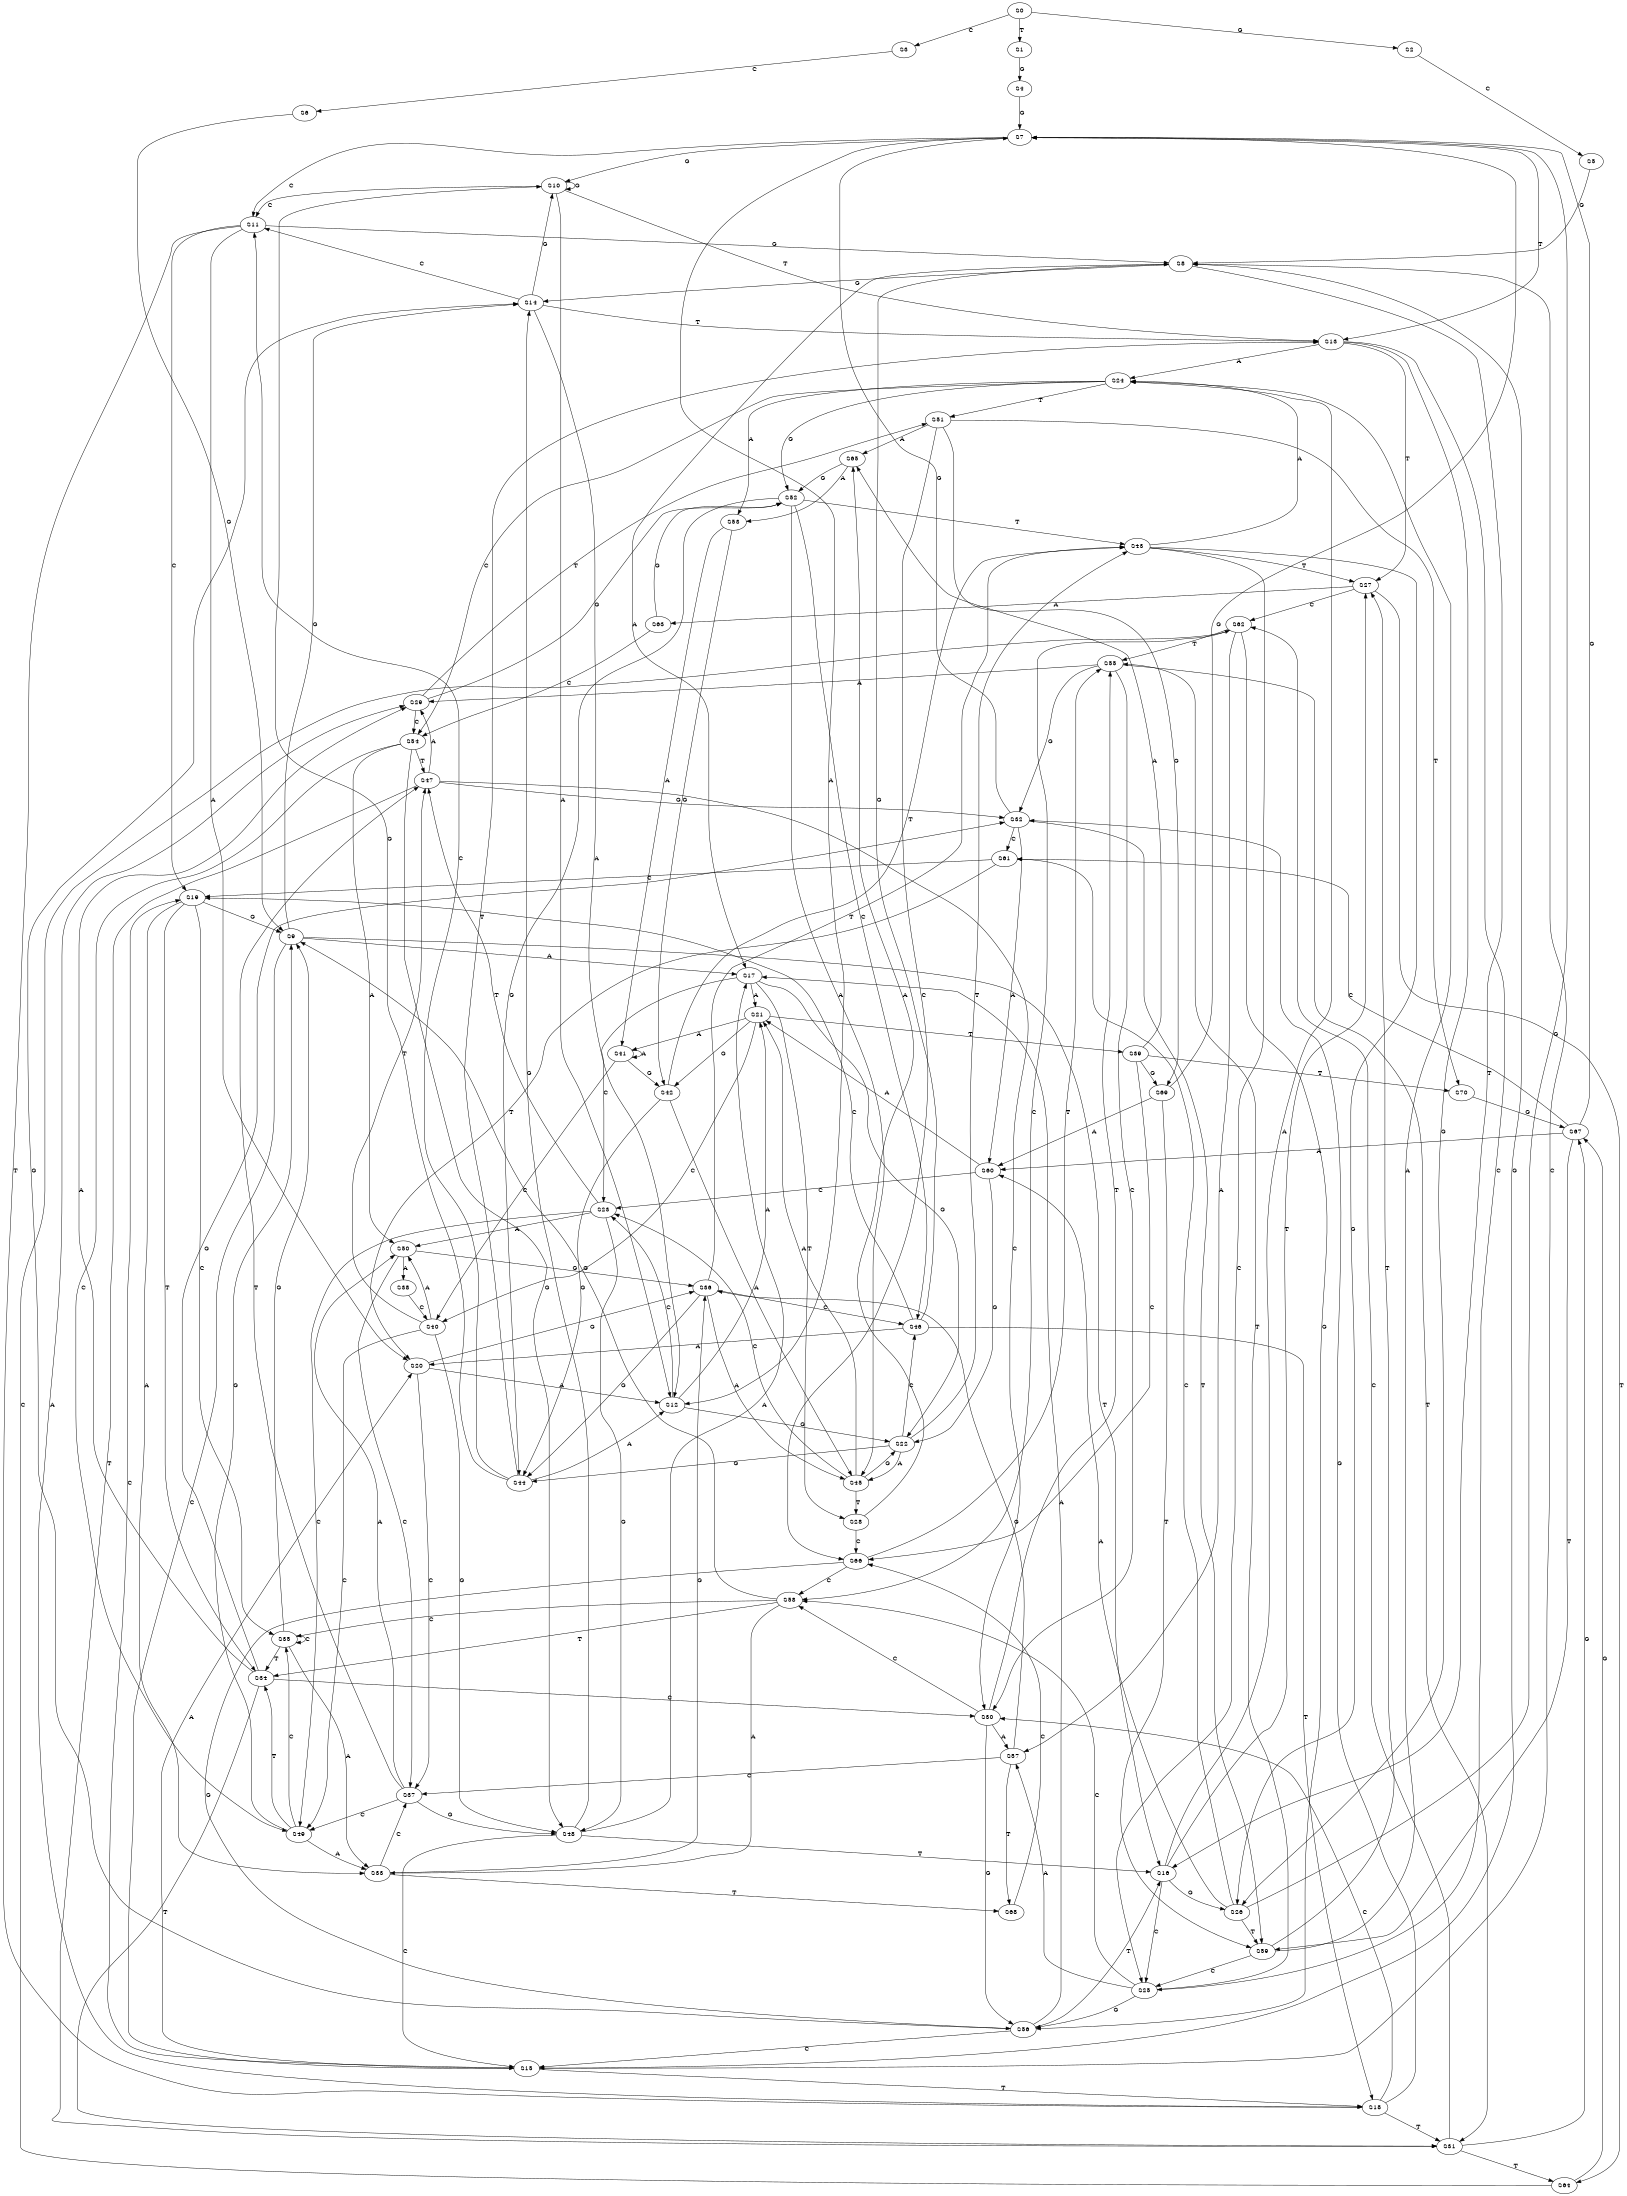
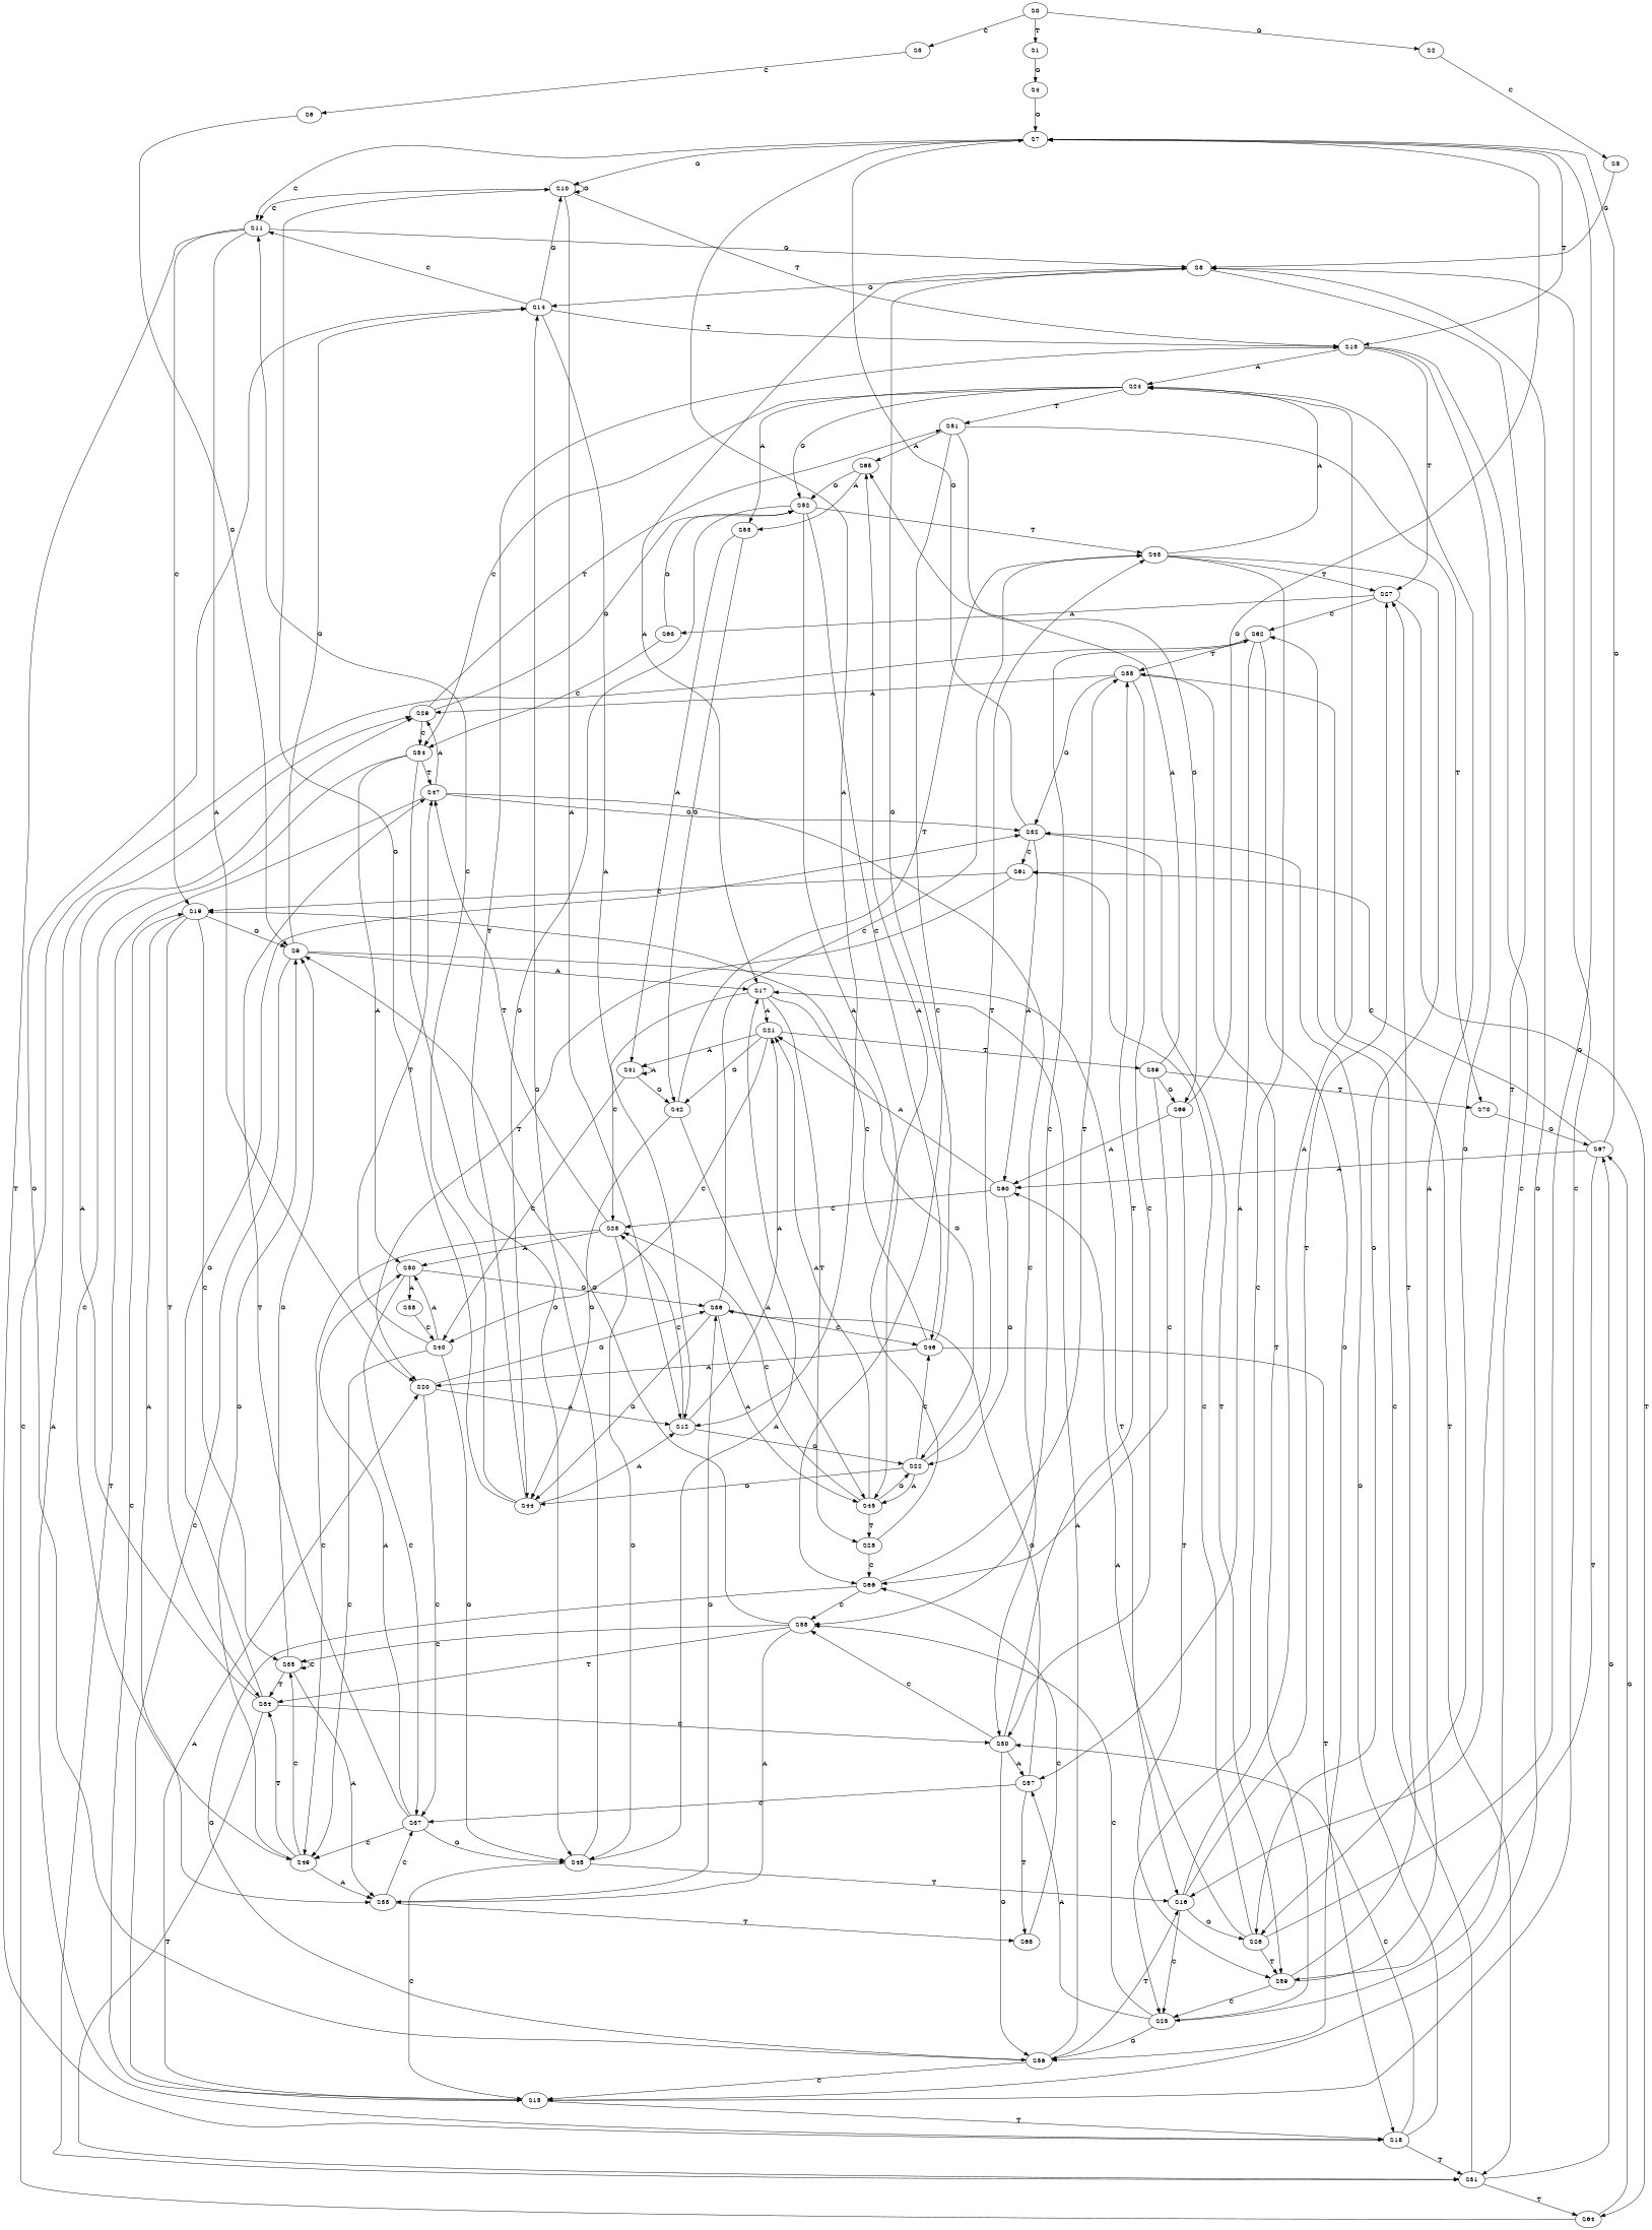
  strict digraph {
    S0
    S1
    S2
    S3
    S4
    S5
    S6
    S7
    S8
    S9
    S10
    S11
    S12
    S13
    S14
    S15
    S16
    S17
    S18
    S19
    S20
    S21
    S22
    S23
    S24
    S25
    S26
    S27
    S28
    S29
    S30
    S31
    S32
    S33
    S34
    S35
    S36
    S37
    S39
    S40
    S41
    S42
    S43
    S44
    S45
    S46
    S47
    S48
    S49
    S50
    S51
    S52
    S53
    S54
    S55
    S56
    S57
    S58
    S59
    S60
    S61
    S62
    S63
    S64
    S65
    S66
    S67
    S68
    S38
    S69
    S70
    S0 -> S1 [label=T]
    S0 -> S2 [label=G]
    S0 -> S3 [label=C]
    S1 -> S4 [label=G]
    S2 -> S5 [label=C]
    S3 -> S6 [label=C]
    S4 -> S7 [label=G]
    S5 -> S8 [label=G]
    S6 -> S9 [label=G]
    S7 -> S10 [label=G]
    S7 -> S11 [label=C]
    S7 -> S12 [label=A]
    S7 -> S13 [label=T]
    S8 -> S14 [label=G]
    S8 -> S15 [label=C]
    S8 -> S16 [label=T]
    S8 -> S17 [label=A]
    S9 -> S14 [label=G]
    S9 -> S15 [label=C]
    S9 -> S16 [label=T]
    S9 -> S17 [label=A]
    S10 -> S10 [label=G]
    S10 -> S11 [label=C]
    S10 -> S12 [label=A]
    S10 -> S13 [label=T]
    S11 -> S8 [label=G]
    S11 -> S18 [label=T]
    S11 -> S19 [label=C]
    S11 -> S20 [label=A]
    S12 -> S21 [label=A]
    S12 -> S22 [label=G]
    S12 -> S23 [label=C]
    S13 -> S24 [label=A]
    S13 -> S25 [label=C]
    S13 -> S26 [label=G]
    S13 -> S27 [label=T]
    S14 -> S10 [label=G]
    S14 -> S11 [label=C]
    S14 -> S12 [label=A]
    S14 -> S13 [label=T]
    S15 -> S8 [label=G]
    S15 -> S18 [label=T]
    S15 -> S19 [label=C]
    S15 -> S20 [label=A]
    S16 -> S24 [label=A]
    S16 -> S25 [label=C]
    S16 -> S26 [label=G]
    S16 -> S27 [label=T]
    S17 -> S21 [label=A]
    S17 -> S22 [label=G]
    S17 -> S23 [label=C]
    S17 -> S28 [label=T]
    S18 -> S29 [label=A]
    S18 -> S30 [label=C]
    S18 -> S31 [label=T]
    S18 -> S32 [label=G]
    S19 -> S9 [label=G]
    S19 -> S33 [label=A]
    S19 -> S34 [label=T]
    S19 -> S35 [label=C]
    S20 -> S12 [label=A]
    S20 -> S36 [label=G]
    S20 -> S37 [label=C]
    S21 -> S39 [label=T]
    S21 -> S40 [label=C]
    S21 -> S41 [label=A]
    S21 -> S42 [label=G]
    S22 -> S43 [label=T]
    S22 -> S44 [label=G]
    S22 -> S45 [label=A]
    S22 -> S46 [label=C]
    S23 -> S47 [label=T]
    S23 -> S48 [label=G]
    S23 -> S49 [label=C]
    S23 -> S50 [label=A]
    S24 -> S51 [label=T]
    S24 -> S52 [label=G]
    S24 -> S53 [label=A]
    S24 -> S54 [label=C]
    S25 -> S55 [label=T]
    S25 -> S56 [label=G]
    S25 -> S57 [label=A]
    S25 -> S58 [label=C]
    S26 -> S7 [label=G]
    S26 -> S59 [label=T]
    S26 -> S60 [label=A]
    S26 -> S61 [label=C]
    S27 -> S62 [label=C]
    S27 -> S63 [label=A]
    S27 -> S64 [label=T]
    S28 -> S65 [label=A]
    S28 -> S66 [label=C]
    S29 -> S51 [label=T]
    S29 -> S52 [label=G]
    S29 -> S54 [label=C]
    S30 -> S55 [label=T]
    S30 -> S56 [label=G]
    S30 -> S57 [label=A]
    S30 -> S58 [label=C]
    S31 -> S62 [label=C]
    S31 -> S64 [label=T]
    S31 -> S67 [label=G]
    S32 -> S7 [label=G]
    S32 -> S59 [label=T]
    S32 -> S60 [label=A]
    S32 -> S61 [label=C]
    S33 -> S36 [label=G]
    S33 -> S37 [label=C]
    S33 -> S68 [label=T]
    S34 -> S29 [label=A]
    S34 -> S30 [label=C]
    S34 -> S31 [label=T]
    S34 -> S32 [label=G]
    S35 -> S9 [label=G]
    S35 -> S33 [label=A]
    S35 -> S34 [label=T]
    S35 -> S35 [label=C]
-   S36 -> S43 [label=T]
+   S36 -> S43 [label=C]
    S36 -> S44 [label=G]
    S36 -> S45 [label=A]
    S36 -> S46 [label=C]
    S37 -> S47 [label=T]
    S37 -> S48 [label=G]
    S37 -> S49 [label=C]
    S37 -> S50 [label=A]
    S39 -> S65 [label=A]
    S39 -> S66 [label=C]
    S39 -> S69 [label=G]
    S39 -> S70 [label=T]
    S40 -> S47 [label=T]
    S40 -> S48 [label=G]
    S40 -> S49 [label=C]
    S40 -> S50 [label=A]
    S41 -> S40 [label=C]
    S41 -> S41 [label=A]
    S41 -> S42 [label=G]
    S42 -> S43 [label=T]
    S42 -> S44 [label=G]
    S42 -> S45 [label=A]
    S43 -> S24 [label=A]
    S43 -> S25 [label=C]
    S43 -> S26 [label=G]
    S43 -> S27 [label=T]
    S44 -> S10 [label=G]
    S44 -> S11 [label=C]
    S44 -> S12 [label=A]
    S44 -> S13 [label=T]
    S45 -> S21 [label=A]
    S45 -> S22 [label=G]
    S45 -> S23 [label=C]
    S45 -> S28 [label=T]
    S46 -> S8 [label=G]
    S46 -> S18 [label=T]
    S46 -> S19 [label=C]
    S46 -> S20 [label=A]
    S47 -> S29 [label=A]
    S47 -> S30 [label=C]
    S47 -> S31 [label=T]
    S47 -> S32 [label=G]
    S48 -> S14 [label=G]
    S48 -> S15 [label=C]
    S48 -> S16 [label=T]
    S48 -> S17 [label=A]
    S49 -> S9 [label=G]
    S49 -> S33 [label=A]
    S49 -> S34 [label=T]
    S49 -> S35 [label=C]
    S50 -> S36 [label=G]
    S50 -> S37 [label=C]
    S50 -> S38 [label=A]
    S51 -> S65 [label=A]
    S51 -> S66 [label=C]
    S51 -> S69 [label=G]
    S51 -> S70 [label=T]
    S52 -> S43 [label=T]
    S52 -> S44 [label=G]
    S52 -> S45 [label=A]
    S52 -> S46 [label=C]
    S53 -> S41 [label=A]
    S53 -> S42 [label=G]
    S54 -> S47 [label=T]
    S54 -> S48 [label=G]
    S54 -> S49 [label=C]
    S54 -> S50 [label=A]
    S55 -> S29 [label=A]
    S55 -> S30 [label=C]
    S55 -> S31 [label=T]
    S55 -> S32 [label=G]
    S56 -> S14 [label=G]
    S56 -> S15 [label=C]
    S56 -> S16 [label=T]
    S56 -> S17 [label=A]
    S57 -> S36 [label=G]
    S57 -> S37 [label=C]
    S57 -> S68 [label=T]
    S58 -> S9 [label=G]
    S58 -> S33 [label=A]
    S58 -> S34 [label=T]
    S58 -> S35 [label=C]
    S59 -> S24 [label=A]
    S59 -> S25 [label=C]
    S59 -> S27 [label=T]
    S60 -> S21 [label=A]
    S60 -> S22 [label=G]
    S60 -> S23 [label=C]
    S61 -> S19 [label=C]
    S61 -> S20 [label=T]
    S62 -> S55 [label=T]
    S62 -> S56 [label=G]
    S62 -> S57 [label=A]
    S62 -> S58 [label=C]
    S63 -> S52 [label=G]
    S63 -> S54 [label=C]
    S64 -> S62 [label=C]
    S64 -> S67 [label=G]
    S65 -> S52 [label=G]
    S65 -> S53 [label=A]
    S66 -> S55 [label=T]
    S66 -> S56 [label=G]
    S66 -> S58 [label=C]
    S67 -> S7 [label=G]
    S67 -> S59 [label=T]
    S67 -> S60 [label=A]
    S67 -> S61 [label=C]
    S68 -> S66 [label=C]
    S38 -> S40 [label=C]
    S69 -> S7 [label=G]
    S69 -> S59 [label=T]
    S69 -> S60 [label=A]
    S70 -> S67 [label=G]
  }
